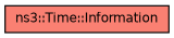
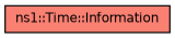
  digraph {
    rankdir=LR
-   n1 [color=black fillcolor=salmon fontname=Helvetica fontsize=10 height=0.2 label="ns3::Time::Information" shape=record style=filled width=0.4]
+   n1 [color=black fillcolor=salmon fontname=Helvetica fontsize=10 height=0.2 label="ns1::Time::Information" shape=record style=filled width=0.4]
  }
